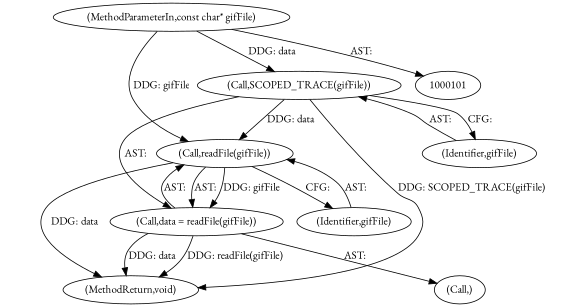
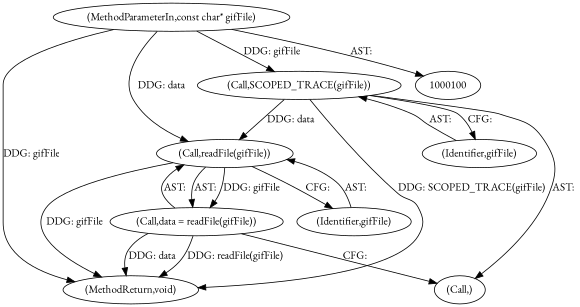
  digraph {
    fontname="EB Garamond"
    node [fontname="EB Garamond"]
    edge [fontname="EB Garamond"]
    n1 [label="(Call,readFile(gifFile))"]
    n2 [label="(Call,data = readFile(gifFile))"]
    n3 [label="(Identifier,gifFile)"]
    n4 [label="(MethodReturn,void)"]
    n5 [label="(Call,)"]
    n6 [label="(Call,SCOPED_TRACE(gifFile))"]
    n7 [label="(Identifier,gifFile)"]
    n8 [label="(MethodParameterIn,const char* gifFile)"]
-   1000100 [label=1000101]
+   1000100
    n1 -> n2 [label="AST: "]
    n1 -> n2 [label="DDG: gifFile"]
    n1 -> n3 [label="CFG: "]
-   n1 -> n4 [label="DDG: data"]
+   n1 -> n4 [label="DDG: gifFile"]
    n2 -> n1 [label="AST: "]
    n2 -> n4 [label="DDG: readFile(gifFile)"]
    n2 -> n4 [label="DDG: data"]
-   n2 -> n5 [label="AST: "]
+   n2 -> n5 [label="CFG: "]
    n3 -> n1 [label="AST: "]
    n6 -> n1 [label="DDG: data"]
    n6 -> n4 [label="DDG: SCOPED_TRACE(gifFile)"]
-   n6 -> n2 [label="AST: "]
+   n6 -> n5 [label="AST: "]
    n6 -> n7 [label="CFG: "]
    n7 -> n6 [label="AST: "]
-   n8 -> n1 [label="DDG: gifFile"]
-   n8 -> n6 [label="DDG: data"]
+   n8 -> n1 [label="DDG: data"]
+   n8 -> n4 [label="DDG: gifFile"]
+   n8 -> n6 [label="DDG: gifFile"]
    n8 -> 1000100 [label="AST: "]
  }
